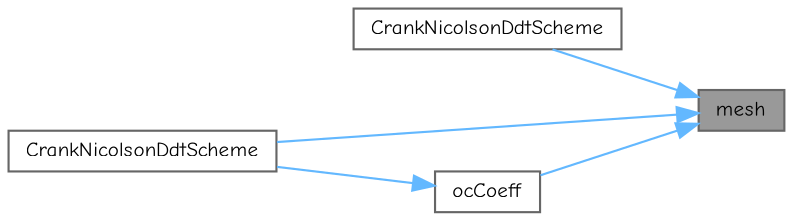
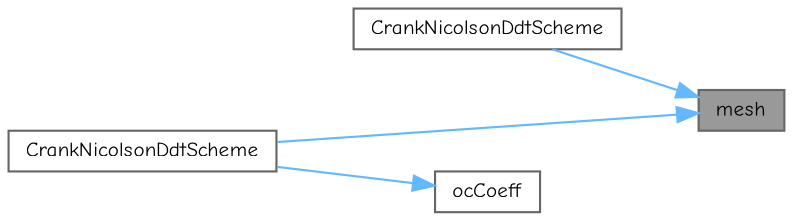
  digraph {
    rankdir=RL
    fontname="Comic Neue"
    node [color=grey40 fillcolor=white fontname="Comic Neue" fontsize=10 shape=box style=filled]
    edge [color=steelblue1 dir=back fontname="Comic Neue" fontsize=10 labelfontname=Helvetica labelfontsize=10 style=solid]
    n1 [color=gray40 fillcolor=grey60 fontcolor=black height=0.2 label=mesh width=0.4]
    n2 [height=0.2 label=CrankNicolsonDdtScheme width=0.4]
    n3 [height=0.2 label=CrankNicolsonDdtScheme width=0.4]
    n4 [height=0.2 label=ocCoeff width=0.4]
    n1 -> n2
    n1 -> n3
-   n1 -> n4
    n4 -> n3
  }
